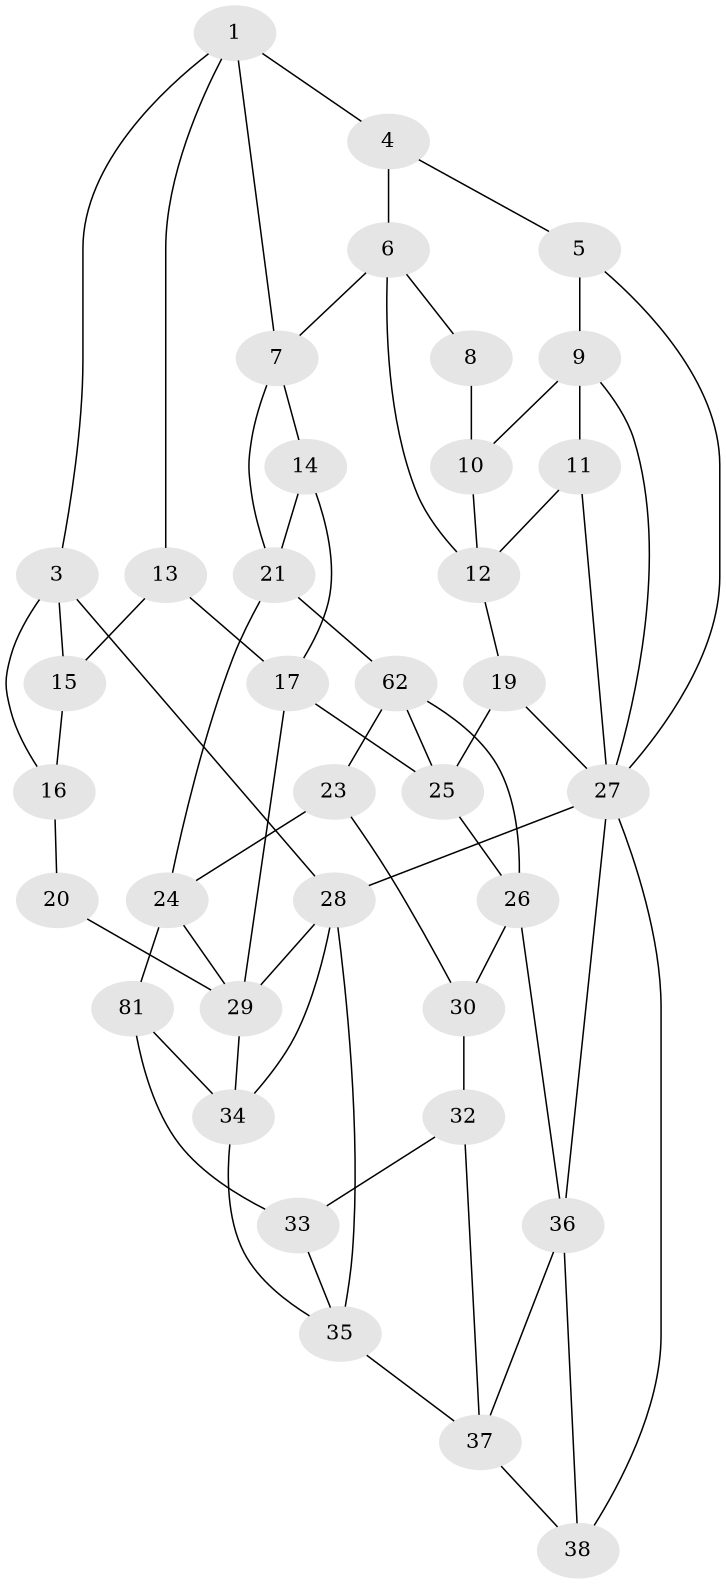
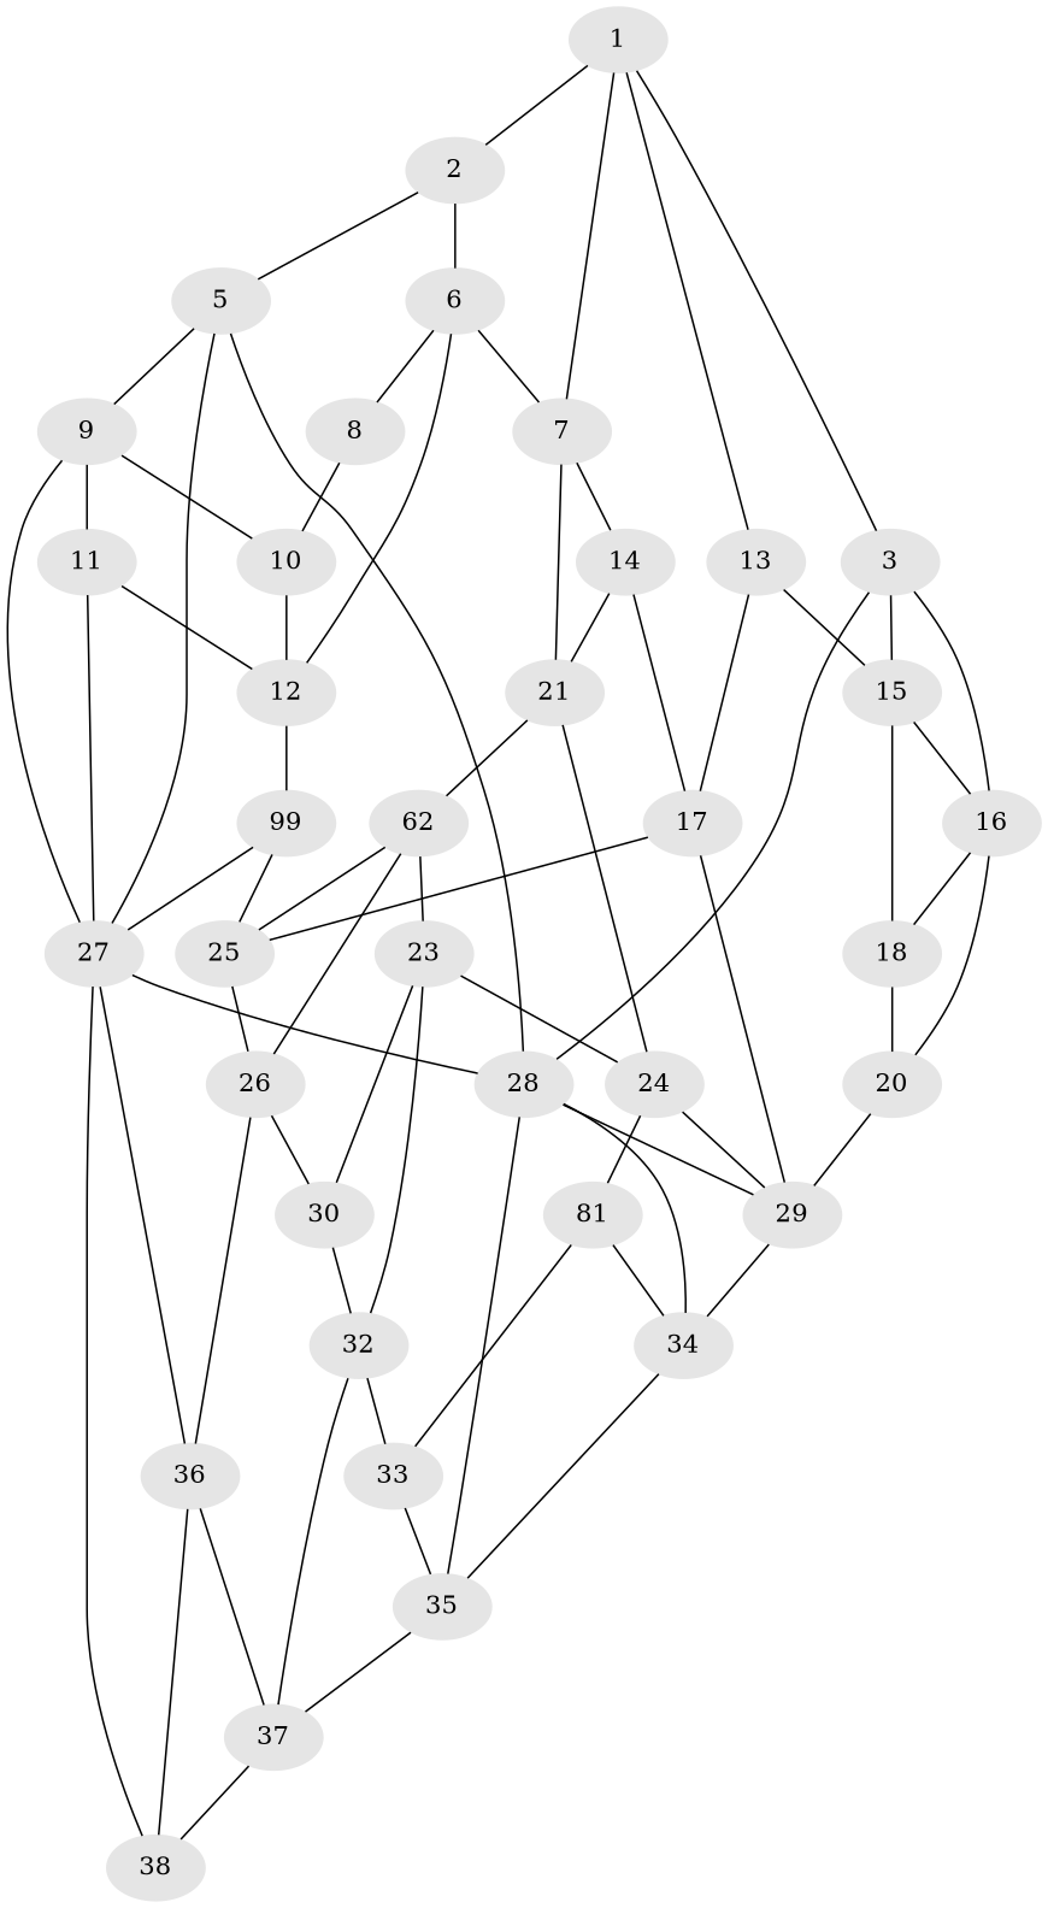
  graph {
    node [color=gray90 style=filled]
    edge [weight=1.0]
    1
    3
-   4
+   4 [label=2]
    7
    13
    28
    15
    16
    5
    6
    14
    21
    17
    29
    34
    35
+   18
    20
    9
    27
    8
    12
    10
    11
    36
    38
-   19
+   19 [label=99]
    n28 [label=62]
    24
    25
    26
    23
    n33 [label=81]
    30
    32
    33
    37
    1 -- 3
    1 -- 4
    1 -- 7
    1 -- 13
    3 -- 28
    3 -- 15
    3 -- 16
    4 -- 5
    4 -- 6
    7 -- 14
    7 -- 21
    13 -- 15
    13 -- 17
    28 -- 29
    28 -- 34
    28 -- 35
    15 -- 16
+   15 -- 18
+   16 -- 18
    16 -- 20
+   5 -- 28
    5 -- 9
    5 -- 27
    6 -- 7
    6 -- 8
    6 -- 12
    14 -- 21
    14 -- 17
    21 -- n28
    21 -- 24
    17 -- 29
    17 -- 25
    29 -- 34
    34 -- 35
    35 -- 37
+   18 -- 20
    20 -- 29
    9 -- 27
    9 -- 10
    9 -- 11
    27 -- 28
    27 -- 36
    27 -- 38
    8 -- 10 [weight=2.0]
    12 -- 19
    10 -- 12
    11 -- 27
    11 -- 12
    36 -- 38
    36 -- 37
    19 -- 27
    19 -- 25
    n28 -- 25
    n28 -- 26
    n28 -- 23
    24 -- 29
    24 -- n33
    25 -- 26
    26 -- 36
    26 -- 30
    23 -- 24
    23 -- 30
+   23 -- 32
    n33 -- 34
    n33 -- 33 [weight=2.0]
    30 -- 32
    32 -- 33
    32 -- 37
    33 -- 35
    37 -- 38
  }
